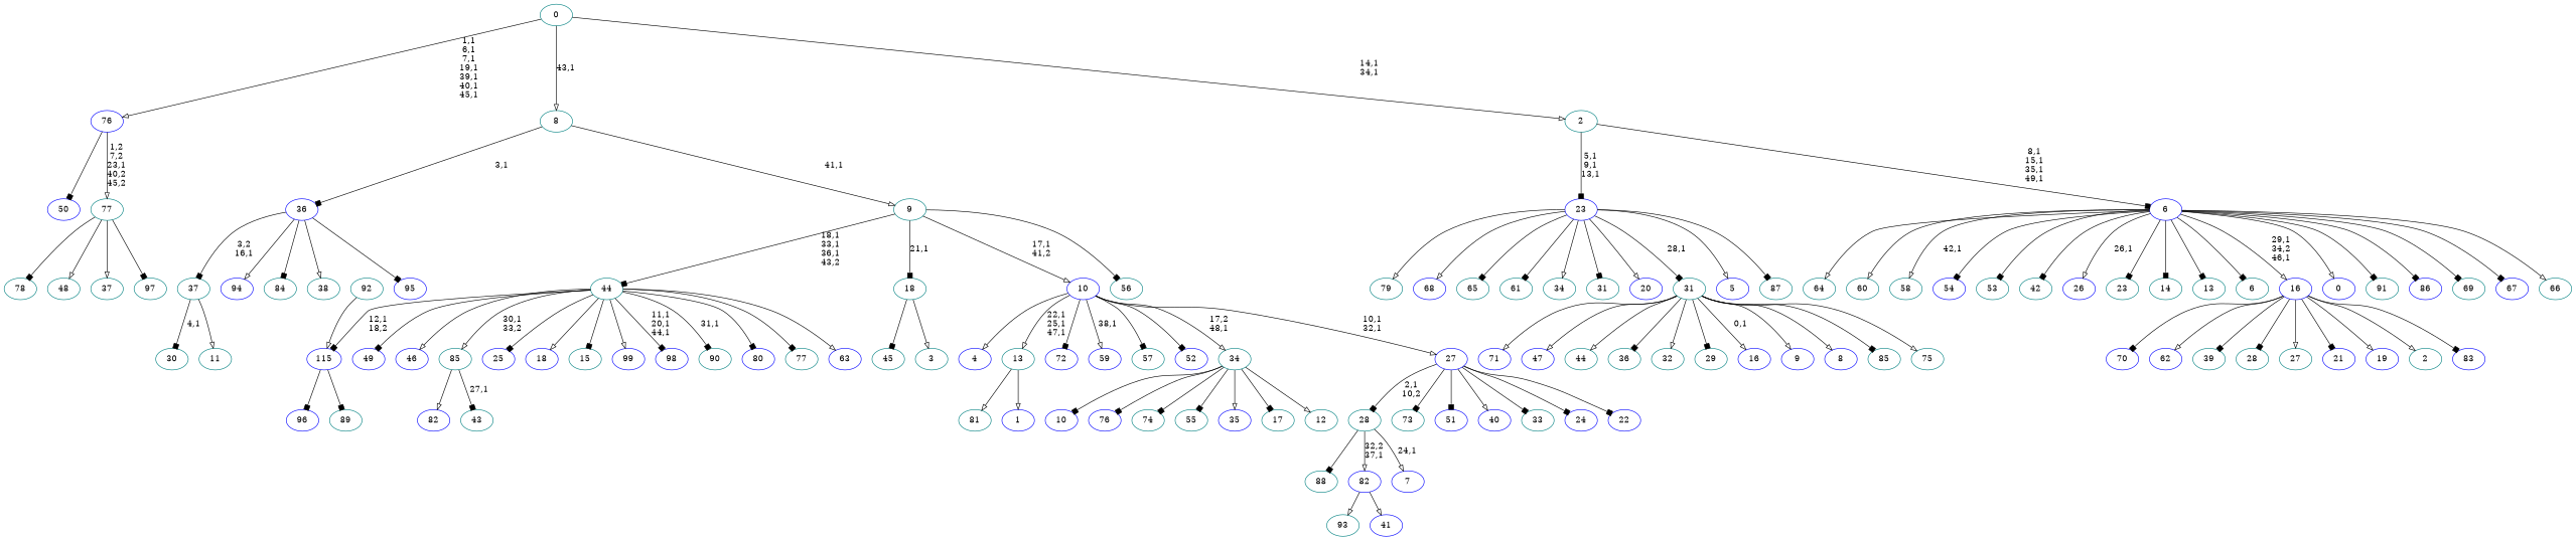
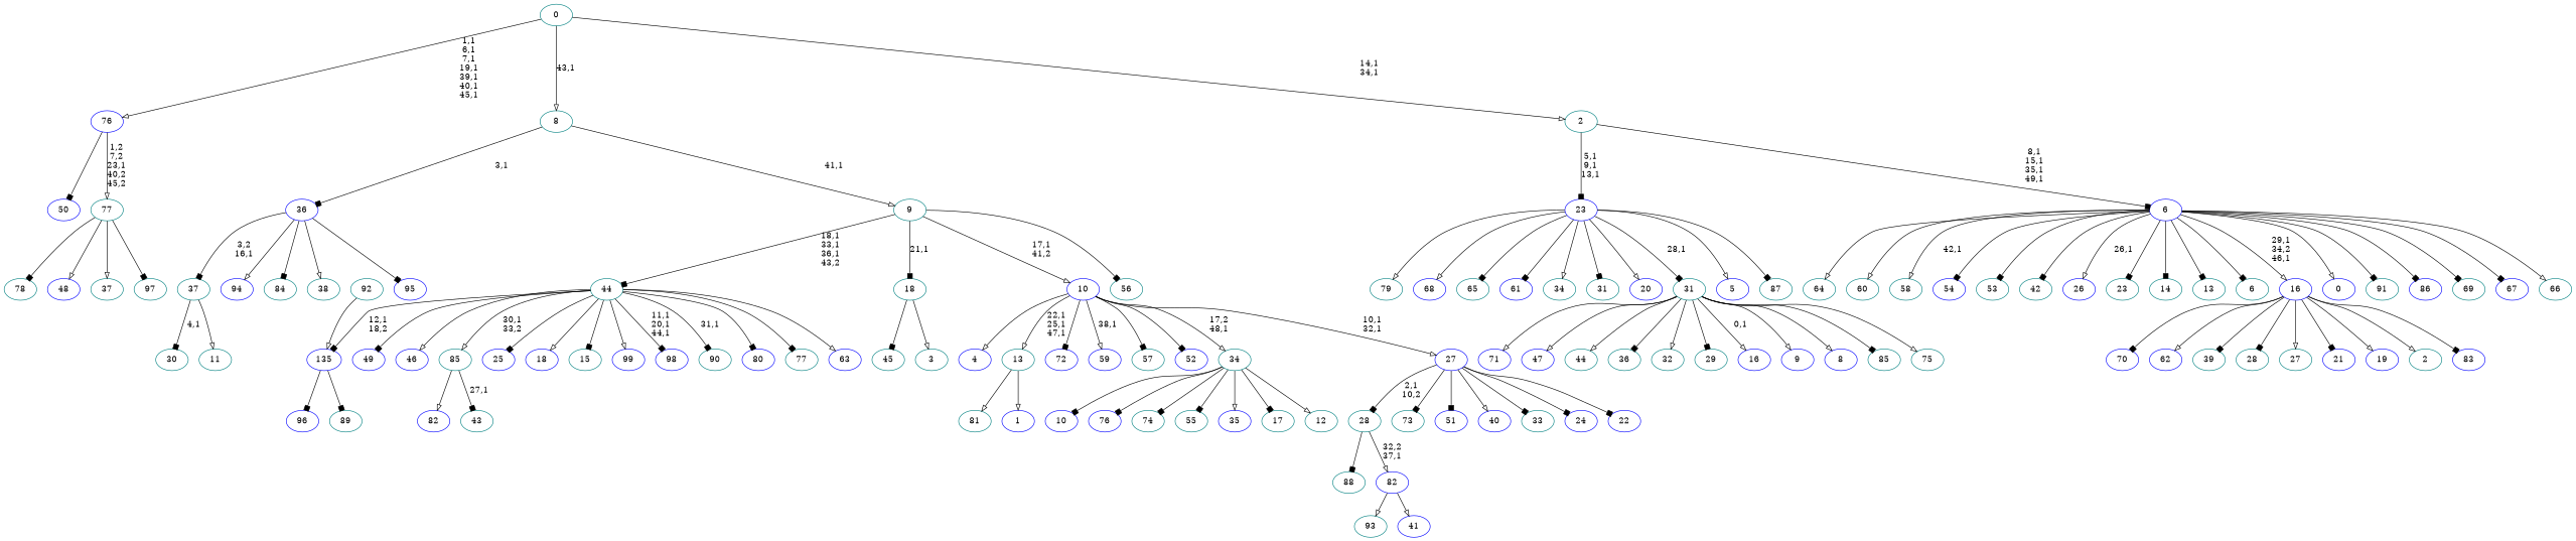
  digraph {
    node [color=teal]
    edge [arrowhead=box]
    n1 [color=blue label=99]
    n2 [color=blue label=98]
    n3 [label=97]
    n4 [color=blue label=96]
    n5 [color=blue label=95]
    n6 [color=blue label=94]
    n7 [label=93]
    n8 [label=92]
-   135 [color=blue label=115]
+   135 [color=blue]
    n10 [label=91]
    n11 [label=90]
    n12 [label=89]
    n13 [label=88]
    n14 [label=87]
    n15 [color=blue label=86]
    n16 [label=85]
    n17 [label=84]
    n18 [color=blue label=83]
    n19 [color=blue label=82]
    n20 [label=81]
    n21 [color=blue label=80]
    n22 [label=79]
    n23 [label=78]
    n24 [label=77]
    n25 [color=blue label=76]
    n26 [label=75]
    n27 [label=74]
    n28 [label=73]
    n29 [color=blue label=72]
    n30 [color=blue label=71]
    n31 [color=blue label=70]
    n32 [label=69]
    n33 [color=blue label=68]
    n34 [color=blue label=67]
    n35 [label=66]
    n36 [label=65]
    n37 [label=64]
    n38 [color=blue label=63]
    n39 [color=blue label=62]
-   n40 [label=61]
+   n40 [color=blue label=61]
    n41 [label=60]
    n42 [color=blue label=59]
    n43 [label=58]
    n44 [label=57]
    n45 [label=56]
    n46 [label=55]
    n47 [color=blue label=54]
    n48 [label=53]
    n49 [color=blue label=52]
    n50 [color=blue label=51]
    n51 [color=blue label=50]
    n52 [color=blue label=49]
-   n53 [label=48]
+   n53 [color=blue label=48]
    n54 [color=blue label=47]
    n55 [color=blue label=46]
    n56 [label=45]
    n57 [label=44]
    n58 [label=43]
    85
    n60 [label=42]
    n61 [color=blue label=41]
    82 [color=blue]
    n63 [color=blue label=40]
    n64 [label=39]
    n65 [label=38]
    n66 [label=37]
    77
    76 [color=blue]
    n69 [label=36]
    n70 [color=blue label=35]
    n71 [label=34]
    n72 [label=33]
    n73 [label=32]
    n74 [label=31]
    n75 [label=30]
    n76 [label=29]
    n77 [label=28]
    n78 [label=27]
    n79 [color=blue label=26]
    n80 [color=blue label=25]
    n81 [color=blue label=24]
    n82 [label=23]
    n83 [color=blue label=22]
    n84 [color=blue label=21]
    n85 [color=blue label=20]
    n86 [color=blue label=19]
    n87 [color=blue label=18]
    n88 [label=17]
    n89 [color=blue label=16]
    n90 [label=15]
    44
    n92 [label=14]
    n93 [label=13]
    n94 [label=12]
    n95 [label=11]
    37
    36 [color=blue]
    n98 [color=blue label=10]
    34
    n100 [color=blue label=9]
    n101 [color=blue label=8]
    31
-   n103 [color=blue label=7]
    28
    27 [color=blue]
    n106 [label=6]
    n107 [color=blue label=5]
    23 [color=blue]
    n109 [color=blue label=4]
    n110 [label=3]
    18
    n112 [label=2]
    16 [color=blue]
    n114 [color=blue label=1]
    13
    10 [color=blue]
    9
    8
    n119 [color=blue label=0]
    6 [color=blue]
    2
    0
    n8 -> 135 [arrowhead=onormal]
    135 -> n4
    135 -> n12
    85 -> n19 [arrowhead=onormal]
    85 -> n58 [label="27,1"]
    82 -> n7 [arrowhead=onormal]
    82 -> n61 [arrowhead=onormal]
    77 -> n3
    77 -> n23
    77 -> n53 [arrowhead=onormal]
    77 -> n66 [arrowhead=onormal]
    76 -> n51
    76 -> 77 [arrowhead=onormal label="1,2\n7,2\n23,1\n40,2\n45,2"]
    44 -> n1 [arrowhead=onormal]
    44 -> n2 [label="11,1\n20,1\n44,1"]
    44 -> 135 [label="12,1\n18,2"]
    44 -> n11 [label="31,1"]
    44 -> n21
    44 -> n24
    44 -> n38 [arrowhead=onormal]
    44 -> n52
    44 -> n55 [arrowhead=onormal]
    44 -> 85 [arrowhead=onormal label="30,1\n33,2"]
    44 -> n80
    44 -> n87 [arrowhead=onormal]
    44 -> n90
    37 -> n75 [label="4,1"]
    37 -> n95 [arrowhead=onormal]
    36 -> n5
    36 -> n6 [arrowhead=onormal]
    36 -> n17
    36 -> n65 [arrowhead=onormal]
    36 -> 37 [label="3,2\n16,1"]
    34 -> n25
    34 -> n27
    34 -> n46
    34 -> n70 [arrowhead=onormal]
    34 -> n88
    34 -> n94 [arrowhead=onormal]
    34 -> n98
    31 -> n16
    31 -> n26 [arrowhead=onormal]
    31 -> n30 [arrowhead=onormal]
    31 -> n54 [arrowhead=onormal]
    31 -> n57 [arrowhead=onormal]
    31 -> n69
    31 -> n73 [arrowhead=onormal]
    31 -> n76
    31 -> n89 [arrowhead=onormal label="0,1"]
    31 -> n100 [arrowhead=onormal]
    31 -> n101 [arrowhead=onormal]
    28 -> n13
    28 -> 82 [arrowhead=onormal label="32,2\n37,1"]
-   28 -> n103 [arrowhead=onormal label="24,1"]
    27 -> n28
    27 -> n50
    27 -> n63 [arrowhead=onormal]
    27 -> n72
    27 -> n81
    27 -> n83
    27 -> 28 [label="2,1\n10,2"]
    23 -> n14
    23 -> n22 [arrowhead=onormal]
    23 -> n33 [arrowhead=onormal]
    23 -> n36
    23 -> n40
    23 -> n71 [arrowhead=onormal]
    23 -> n74
    23 -> n85 [arrowhead=onormal]
    23 -> 31 [label="28,1"]
    23 -> n107 [arrowhead=onormal]
    18 -> n56
    18 -> n110 [arrowhead=onormal]
    16 -> n18
    16 -> n31
    16 -> n39 [arrowhead=onormal]
    16 -> n64
    16 -> n77
    16 -> n78 [arrowhead=onormal]
    16 -> n84
    16 -> n86 [arrowhead=onormal]
    16 -> n112 [arrowhead=onormal]
    13 -> n20 [arrowhead=onormal]
    13 -> n114 [arrowhead=onormal]
    10 -> n29
    10 -> n42 [arrowhead=onormal label="38,1"]
    10 -> n44
    10 -> n49
    10 -> 34 [arrowhead=onormal label="17,2\n48,1"]
    10 -> 27 [arrowhead=onormal label="10,1\n32,1"]
    10 -> n109 [arrowhead=onormal]
    10 -> 13 [arrowhead=onormal label="22,1\n25,1\n47,1"]
    9 -> n45
    9 -> 44 [label="18,1\n33,1\n36,1\n43,2"]
    9 -> 18 [label="21,1"]
    9 -> 10 [arrowhead=onormal label="17,1\n41,2"]
    8 -> 36 [label="3,1"]
    8 -> 9 [arrowhead=onormal label="41,1"]
    6 -> n10
    6 -> n15
    6 -> n32
    6 -> n34
    6 -> n35 [arrowhead=onormal]
    6 -> n37 [arrowhead=onormal]
    6 -> n41 [arrowhead=onormal]
    6 -> n43 [arrowhead=onormal label="42,1"]
    6 -> n47
    6 -> n48
    6 -> n60
    6 -> n79 [arrowhead=onormal label="26,1"]
    6 -> n82
    6 -> n92
    6 -> n93
    6 -> n106
    6 -> 16 [arrowhead=onormal label="29,1\n34,2\n46,1"]
    6 -> n119 [arrowhead=onormal]
    2 -> 23 [label="5,1\n9,1\n13,1"]
    2 -> 6 [label="8,1\n15,1\n35,1\n49,1"]
    0 -> 76 [arrowhead=onormal label="1,1\n6,1\n7,1\n19,1\n39,1\n40,1\n45,1"]
    0 -> 8 [arrowhead=onormal label="43,1"]
    0 -> 2 [arrowhead=onormal label="14,1\n34,1"]
  }
